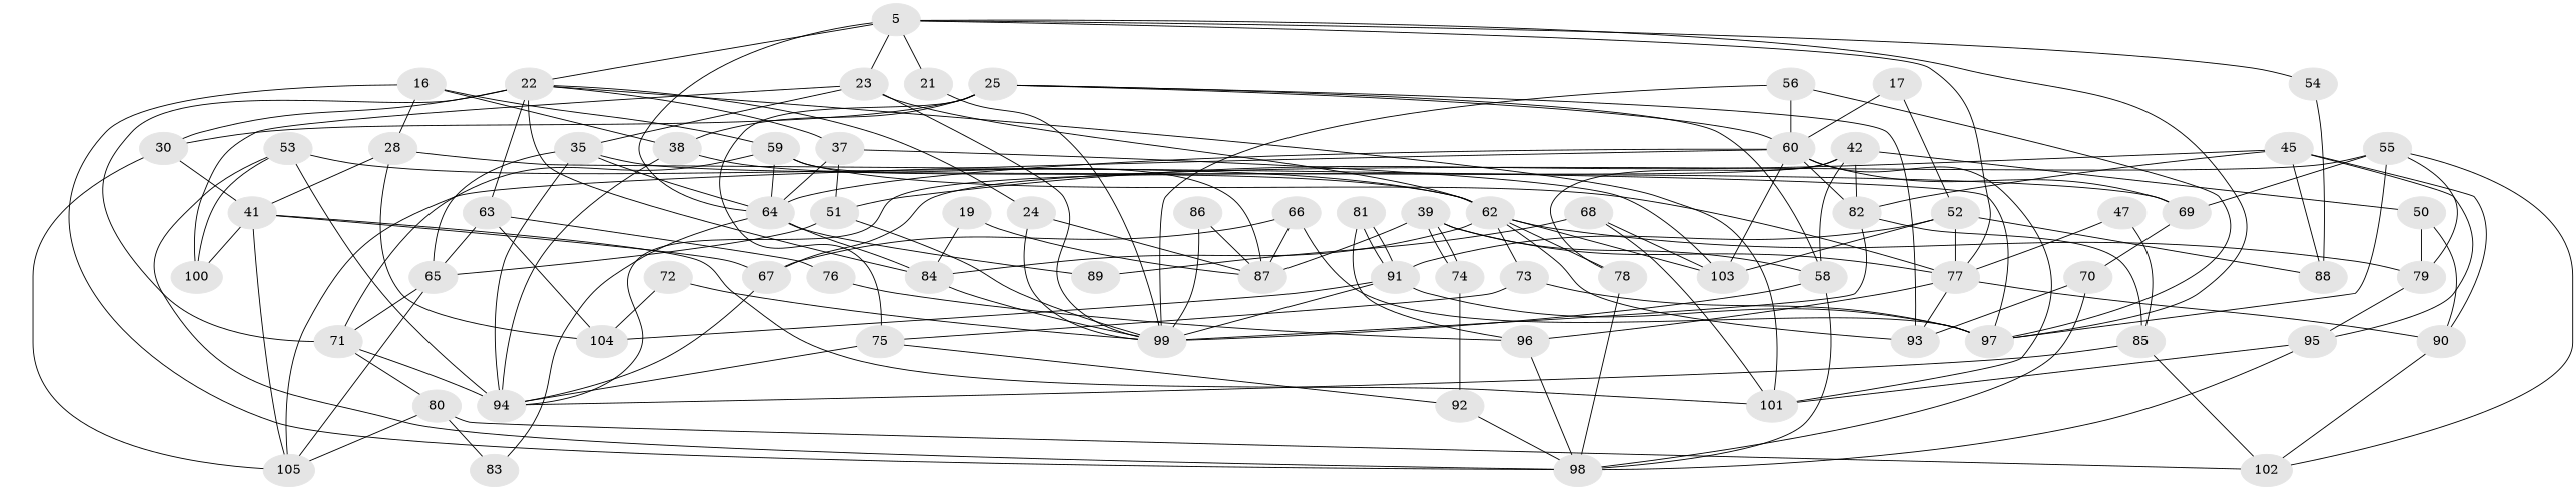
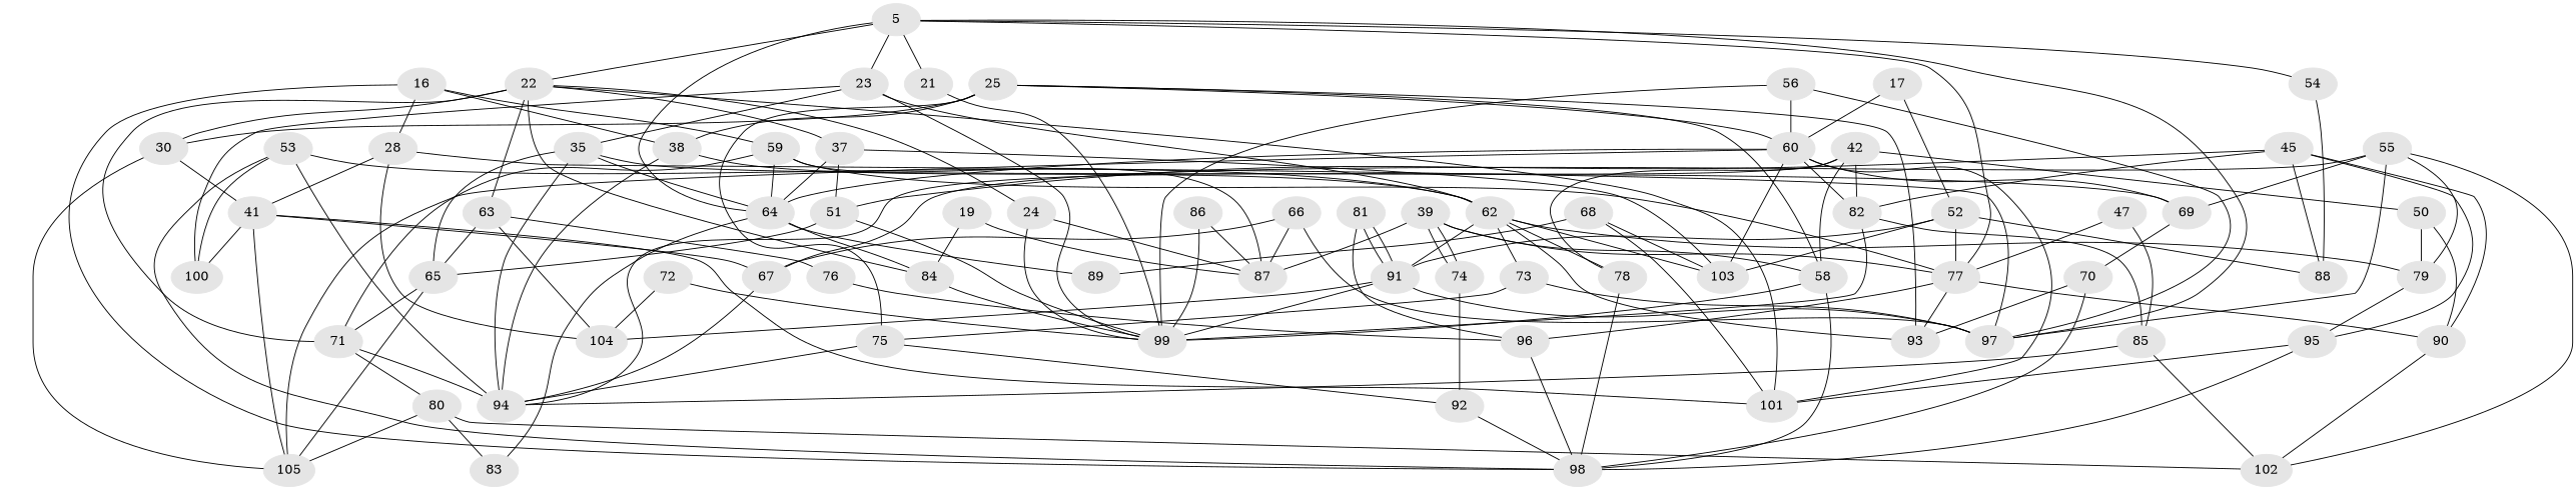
  graph {
    node [color=gray90 style=filled]
    5
    21
    22 [super="+10"]
    23
    54
    64 [super="+46"]
    77 [super="+57"]
    97 [super="+1"]
    99 [super="+6+8"]
    84 [super="+44"]
    24
    30 [super="+29"]
    37
    63
    71
    101
    35 [super="+7"]
    62 [super="+61"]
    100
    88
    83
    89
    93 [super="+2+32"]
    90
    96
    16
    28
    38
    59 [super="+49"]
    98 [super="+3"]
    41
    104
    94 [super="+18"]
    87 [super="+13"]
    52 [super="+9+43"]
    103
    91 [super="+4"]
    17
    60 [super="+14+48"]
    105 [super="+27"]
    69
    82 [super="+34+26"]
    19
    51 [super="+33"]
    65
    76
    80
    78
    79
    73
    25
    58 [super="+36"]
    75 [super="+31"]
    92
    67
    70
    39
    74
    42
    50
    85 [super="+12"]
    45
    95
    102
    47
    53
    55 [super="+15+20"]
    56
    66
    68
    72
    81
    86
    5 -- 21
    5 -- 22
    5 -- 23
    5 -- 54
    5 -- 64 [weight=2]
    5 -- 77
    5 -- 97
    21 -- 99
    22 -- 84
    22 -- 24
    22 -- 30 [weight=2]
    22 -- 37
    22 -- 63
    22 -- 71
    22 -- 101
    23 -- 99
    23 -- 35
    23 -- 62
    23 -- 100
    54 -- 88
    64 -- 84
    64 -- 83
    64 -- 89
    77 -- 93
    77 -- 90
    77 -- 96
    84 -- 99
    24 -- 99
    24 -- 87
    30 -- 41
    30 -- 105
    37 -- 64
    37 -- 103
    37 -- 51
    63 -- 104
    63 -- 65
    63 -- 76
    71 -- 94
    71 -- 80
    35 -- 64
    35 -- 94
    35 -- 69 [weight=2]
    35 -- 65
-   62 -- 84
+   62 -- 91
    62 -- 93
    62 -- 103
    62 -- 78
    62 -- 79 [weight=2]
    62 -- 73
    90 -- 102
    96 -- 98
    16 -- 28
    16 -- 38
    16 -- 59
    16 -- 98
    28 -- 97
    28 -- 41
    28 -- 104
    38 -- 62
    38 -- 94
    59 -- 64 [weight=2]
    59 -- 77
    59 -- 71
    59 -- 87
    41 -- 101
    41 -- 100
    41 -- 105
    41 -- 67
    52 -- 77 [weight=2]
    52 -- 88
    52 -- 103
    52 -- 91 [weight=2]
    91 -- 97
    91 -- 99 [weight=2]
    91 -- 104
    17 -- 52
    17 -- 60
    60 -- 64
    60 -- 101
    60 -- 103
    60 -- 105
    60 -- 69 [weight=2]
    60 -- 82
    69 -- 70
    82 -- 99
    82 -- 85
    19 -- 84
    19 -- 87
    51 -- 99
    51 -- 65
    65 -- 71
    65 -- 105
    76 -- 96
    80 -- 83
    80 -- 105
    80 -- 102
    78 -- 98
    79 -- 95
    73 -- 97
    73 -- 75
    25 -- 30
    25 -- 93
    25 -- 38
    25 -- 60
    25 -- 58
    25 -- 75 [weight=2]
    58 -- 99
    58 -- 98
    75 -- 94 [weight=2]
    75 -- 92
    92 -- 98
    67 -- 94
    70 -- 93
    70 -- 98
    39 -- 77
    39 -- 87 [weight=2]
    39 -- 58
    39 -- 74
    39 -- 74
    74 -- 92
    42 -- 94
    42 -- 82
    42 -- 78
    42 -- 58
    42 -- 50
    50 -- 90
    50 -- 79
    85 -- 94
    85 -- 102
    45 -- 88
    45 -- 90
    45 -- 82
    45 -- 51
    45 -- 95
    95 -- 101
    95 -- 98
    47 -- 77
    47 -- 85
    53 -- 62
    53 -- 100
    53 -- 98
    53 -- 94
    55 -- 97
    55 -- 69
    55 -- 79
    55 -- 67
    55 -- 102
    56 -- 97
    56 -- 99
    56 -- 60
    66 -- 97
    66 -- 87
    66 -- 67
    68 -- 101
    68 -- 89
    68 -- 103
    72 -- 99
    72 -- 104
    81 -- 96
    81 -- 91
    81 -- 91
    86 -- 99
    86 -- 87
  }
